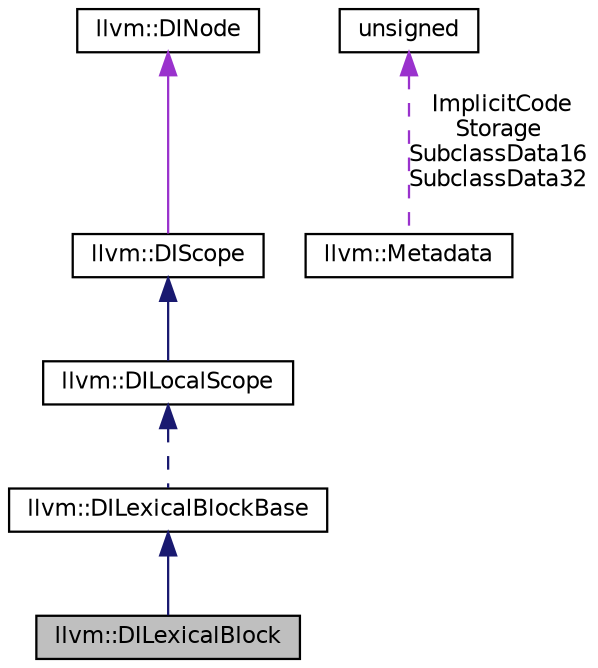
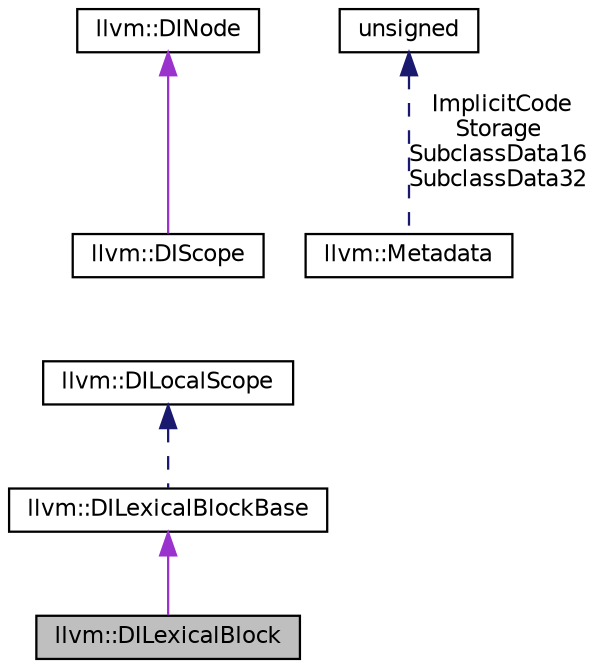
  digraph {
    node [color=black fontname=Helvetica fontsize=10 shape=box]
    edge [color=midnightblue dir=back fontname=Helvetica fontsize=10 labelfontname=Helvetica labelfontsize=10 style=solid]
    n1 [fillcolor=grey75 fontcolor=black height=0.2 label="llvm::DILexicalBlock" style=filled width=0.4]
    n2 [height=0.2 label="llvm::DILexicalBlockBase" width=0.4]
    n3 [height=0.2 label="llvm::DILocalScope" width=0.4]
    n4 [height=0.2 label="llvm::DIScope" width=0.4]
    n5 [height=0.2 label="llvm::DINode" width=0.4]
    n6 [height=0.2 label="llvm::Metadata" width=0.4]
    n7 [height=0.2 label=unsigned width=0.4]
-   n2 -> n1
+   n2 -> n1 [color=darkorchid3]
    n3 -> n2 [style=dashed]
-   n4 -> n3
    n5 -> n4 [color=darkorchid3]
-   n7 -> n6 [color=darkorchid3 label=" ImplicitCode\nStorage\nSubclassData16\nSubclassData32" style=dashed]
+   n7 -> n6 [label=" ImplicitCode\nStorage\nSubclassData16\nSubclassData32" style=dashed]
  }
